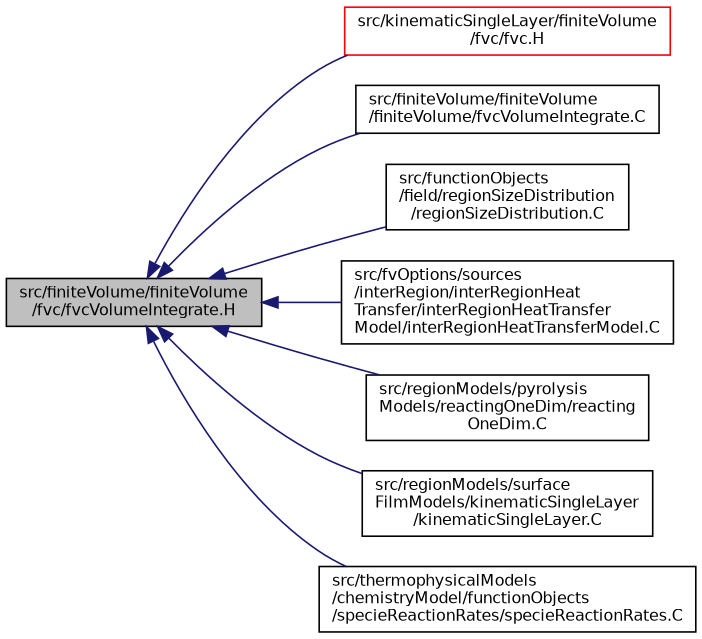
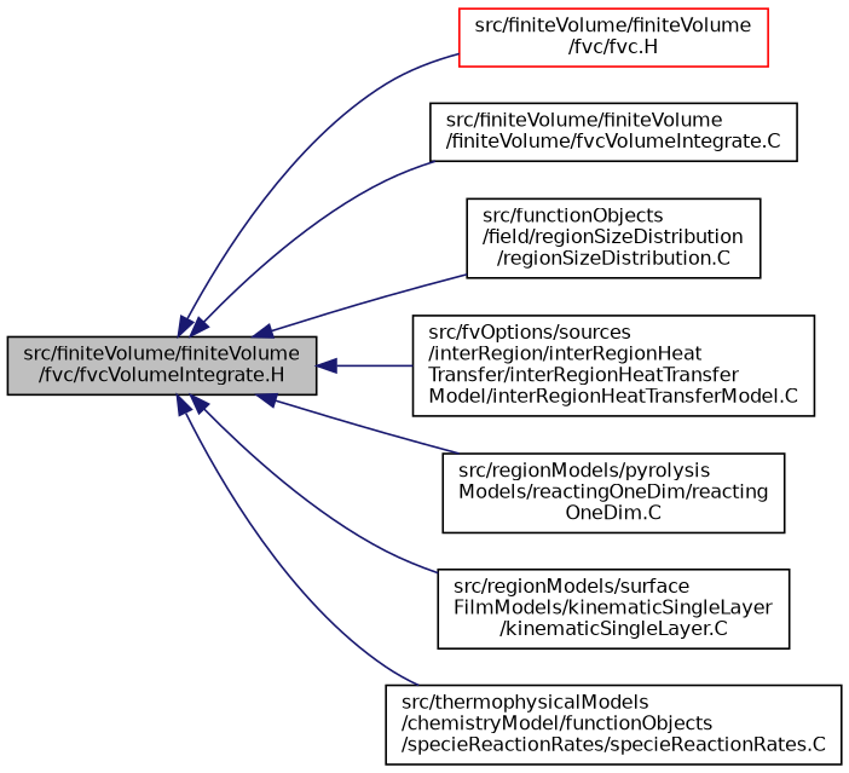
  digraph {
    rankdir=LR
    node [color=black fontname=Helvetica fontsize=10 shape=record]
    edge [color=midnightblue dir=back fontname=Helvetica fontsize=10 labelfontname=Helvetica labelfontsize=10 style=solid]
    n1 [fillcolor=grey75 fontcolor=black height=0.2 label="src/finiteVolume/finiteVolume\l/fvc/fvcVolumeIntegrate.H" style=filled width=0.4]
-   n2 [color=red height=0.2 label="src/kinematicSingleLayer/finiteVolume\l/fvc/fvc.H" width=0.4]
+   n2 [color=red height=0.2 label="src/finiteVolume/finiteVolume\l/fvc/fvc.H" width=0.4]
    n3 [height=0.2 label="src/finiteVolume/finiteVolume\l/finiteVolume/fvcVolumeIntegrate.C" width=0.4]
    n4 [height=0.2 label="src/functionObjects\l/field/regionSizeDistribution\l/regionSizeDistribution.C" width=0.4]
    n5 [height=0.2 label="src/fvOptions/sources\l/interRegion/interRegionHeat\lTransfer/interRegionHeatTransfer\lModel/interRegionHeatTransferModel.C" width=0.4]
    n6 [height=0.2 label="src/regionModels/pyrolysis\lModels/reactingOneDim/reacting\lOneDim.C" width=0.4]
    n7 [height=0.2 label="src/regionModels/surface\lFilmModels/kinematicSingleLayer\l/kinematicSingleLayer.C" width=0.4]
    n8 [height=0.2 label="src/thermophysicalModels\l/chemistryModel/functionObjects\l/specieReactionRates/specieReactionRates.C" width=0.4]
    n1 -> n2
    n1 -> n3
    n1 -> n4
    n1 -> n5
    n1 -> n6
    n1 -> n7
    n1 -> n8
  }
